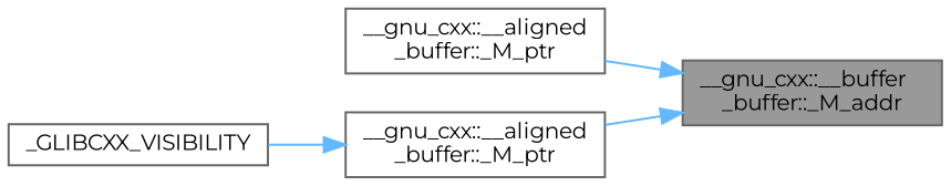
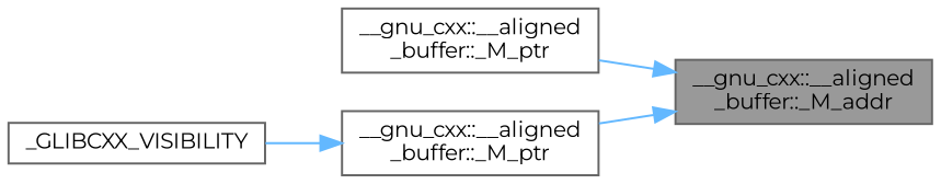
  digraph {
    rankdir=RL
    fontname=Montserrat
    node [color=grey40 fillcolor=white fontname=Montserrat fontsize=10 shape=box style=filled]
    edge [color=steelblue1 dir=back fontname=Montserrat fontsize=10 labelfontname=Helvetica labelfontsize=10 style=solid]
-   n1 [color=gray40 fillcolor=grey60 fontcolor=black height=0.2 label="__gnu_cxx::__buffer\l_buffer::_M_addr" width=0.4]
+   n1 [color=gray40 fillcolor=grey60 fontcolor=black height=0.2 label="__gnu_cxx::__aligned\l_buffer::_M_addr" width=0.4]
    n2 [height=0.2 label="__gnu_cxx::__aligned\l_buffer::_M_ptr" width=0.4]
    n3 [height=0.2 label="__gnu_cxx::__aligned\l_buffer::_M_ptr" width=0.4]
    n4 [height=0.2 label=_GLIBCXX_VISIBILITY width=0.4]
    n1 -> n2
    n1 -> n3
    n3 -> n4
  }
